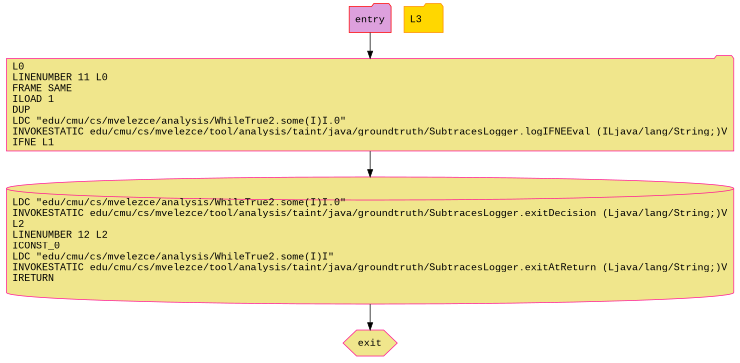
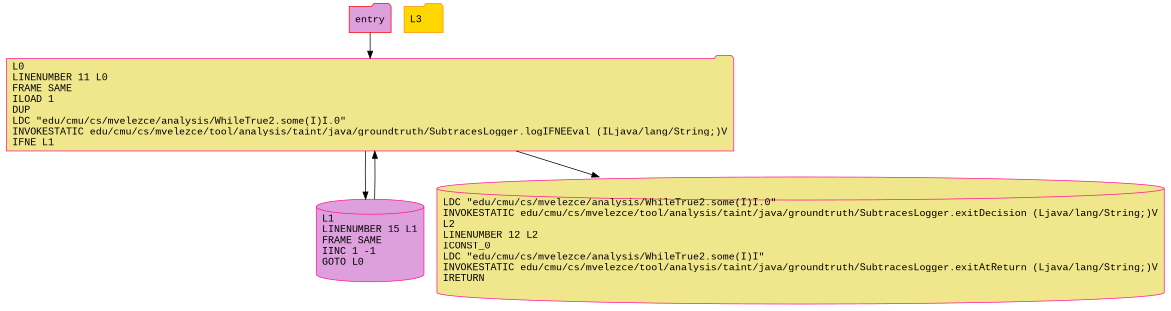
  digraph {
    fontname="Liberation Mono"
    node [color=deeppink fillcolor=khaki fontname="Liberation Mono" shape=folder style=filled]
    edge [fontname="Liberation Mono"]
    n1 [label="LDC \"edu/cmu/cs/mvelezce/analysis/WhileTrue2.some(I)I.0\"\lINVOKESTATIC edu/cmu/cs/mvelezce/tool/analysis/taint/java/groundtruth/SubtracesLogger.exitDecision (Ljava/lang/String;)V\lL2\lLINENUMBER 12 L2\lICONST_0\lLDC \"edu/cmu/cs/mvelezce/analysis/WhileTrue2.some(I)I\"\lINVOKESTATIC edu/cmu/cs/mvelezce/tool/analysis/taint/java/groundtruth/SubtracesLogger.exitAtReturn (Ljava/lang/String;)V\lIRETURN\l" shape=cylinder]
-   exit [shape=hexagon]
    n3 [color=darkorange fillcolor=gold label="L3\l"]
+   n4 [fillcolor=plum label="L1\lLINENUMBER 15 L1\lFRAME SAME\lIINC 1 -1\lGOTO L0\l" shape=cylinder]
    n5 [label="L0\lLINENUMBER 11 L0\lFRAME SAME\lILOAD 1\lDUP\lLDC \"edu/cmu/cs/mvelezce/analysis/WhileTrue2.some(I)I.0\"\lINVOKESTATIC edu/cmu/cs/mvelezce/tool/analysis/taint/java/groundtruth/SubtracesLogger.logIFNEEval (ILjava/lang/String;)V\lIFNE L1\l"]
    entry [color=red fillcolor=plum]
-   n1 -> exit
+   n4 -> n5
    n5 -> n1
+   n5 -> n4
    entry -> n5
  }
